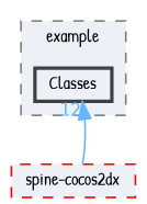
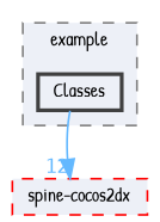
  digraph {
    compound=true
    fontname="Patrick Hand"
    node [fillcolor="#edf0f7" fontname="Patrick Hand" fontsize=10 shape=box]
    n1 [color=grey25 height=0.2 label=Classes style="filled,bold" width=0.4]
    n2 [color=red height=0.2 label="spine-cocos2dx" style="filled,dashed" width=0.4]
    subgraph cluster_1 {
      bgcolor="#edf0f7"
      fontsize=10
      label=example
      pencolor=grey50
      style="filled,dashed"
      n1
    }
-   n2 -> n1 [color=steelblue1 fontcolor=steelblue1 fontname="Patrick Hand" fontsize=10 headlabel=12 labeldistance=1.5 labelfontname=Helvetica labelfontsize=10 style=solid]
+   n1 -> n2 [color=steelblue1 fontcolor=steelblue1 fontname="Patrick Hand" fontsize=10 headlabel=12 labeldistance=1.5 labelfontname=Helvetica labelfontsize=10 style=solid]
  }
